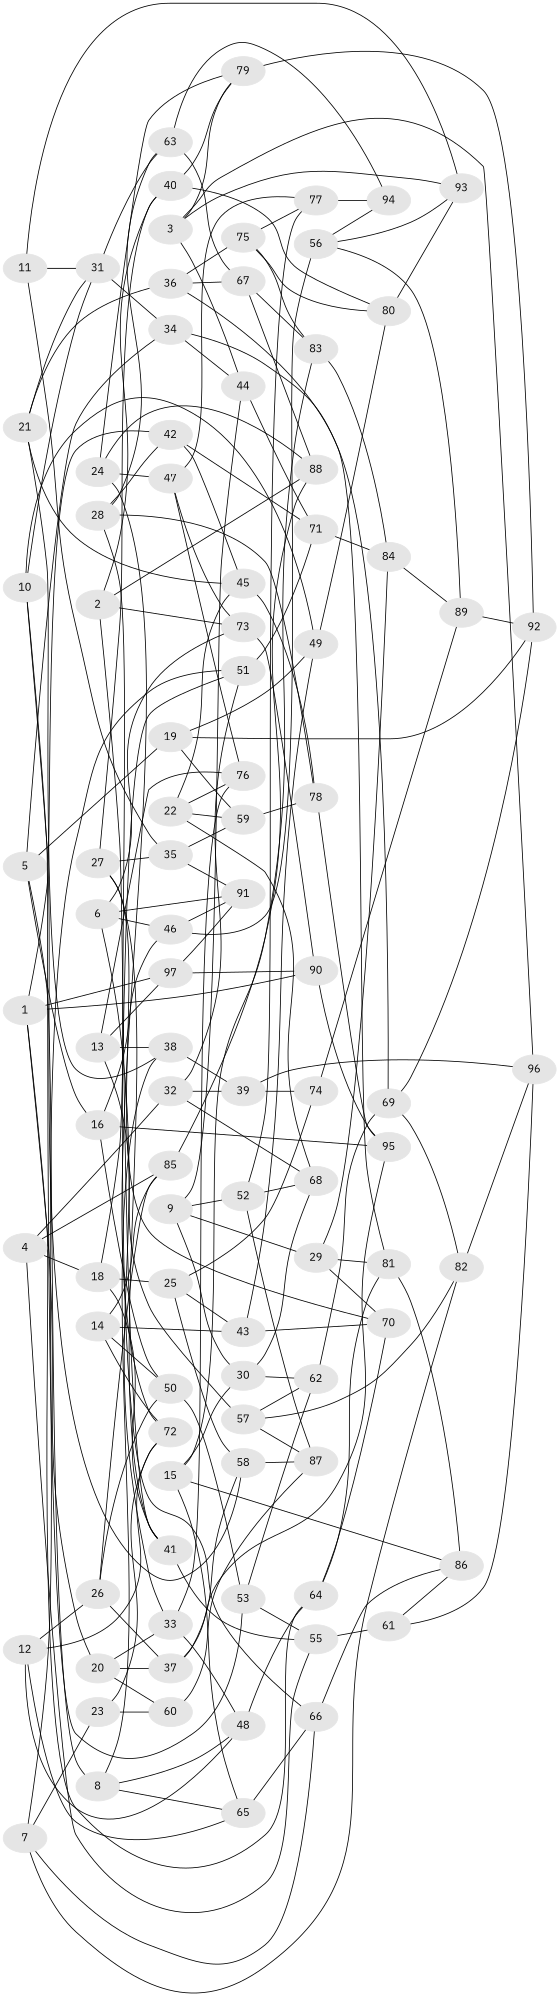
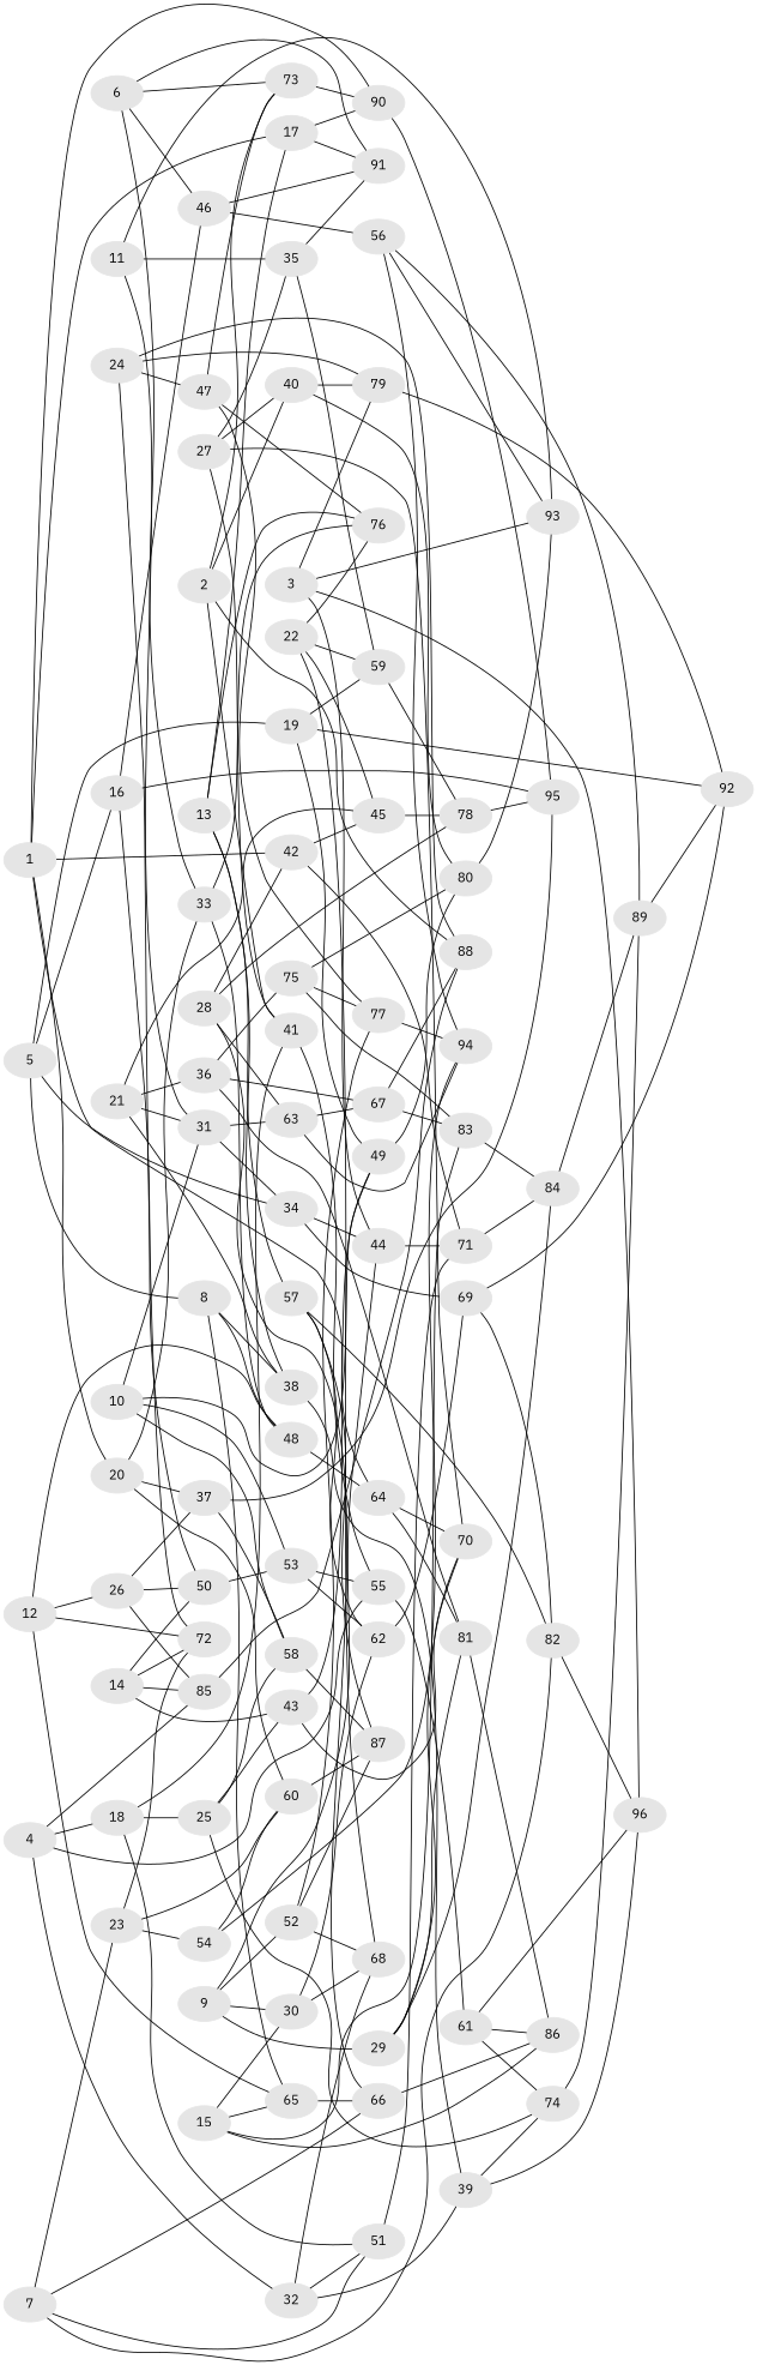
  graph {
    fontname="IBM Plex Sans"
    rankdir=LR
    node [color=gray90 fontname="IBM Plex Sans" style=filled]
    edge [fontname="IBM Plex Sans"]
    1
-   17 [label=97]
+   17
    42
    64
    90
    20
    91
    45
    71
    70
    81
    95
    2
    40
    41
    73
    88
    79
    80
    55
    3
    44
    93
    96
    92
    4
    18
    32
    85
    51
    25
    68
    39
    61
    5
    8
    16
    19
    34
    38
    48
    65
    46
    50
    49
    59
    69
    6
    33
    76
    56
    7
    23
    66
    82
    72
    60
+   54
    86
    9
    29
    30
    52
    84
    62
    77
    87
    10
    31
    53
    58
    63
    11
    35
    37
    12
    26
    13
    57
    14
    43
    15
    83
    74
    78
    21
    36
    67
    75
    22
    94
    24
    47
    89
    27
    28
    1 -- 17
    1 -- 42
    1 -- 64
    1 -- 90
    1 -- 20
    17 -- 90
    17 -- 91
    42 -- 45
    42 -- 71
    64 -- 70
    64 -- 81
    90 -- 95
    20 -- 33
    20 -- 60
    20 -- 37
    45 -- 78
    71 -- 84
    81 -- 86
    2 -- 40
    2 -- 41
    2 -- 73
    2 -- 88
    40 -- 79
    40 -- 80
    41 -- 55
    73 -- 90
    79 -- 92
    80 -- 93
    55 -- 61
    3 -- 79
    3 -- 44
    3 -- 93
    3 -- 96
    44 -- 71
    4 -- 55
    4 -- 18
    4 -- 32
    4 -- 85
    18 -- 41
    18 -- 51
    18 -- 25
    32 -- 51
    32 -- 68
    32 -- 39
    85 -- 88
    51 -- 71
    25 -- 58
    25 -- 43
    25 -- 74
    39 -- 96
    39 -- 74
    61 -- 96
    61 -- 86
+   61 -- 74
    5 -- 8
    5 -- 16
    5 -- 19
    5 -- 34
    8 -- 38
    8 -- 48
    8 -- 65
    16 -- 95
    16 -- 46
    16 -- 50
    19 -- 92
    19 -- 49
    19 -- 59
    34 -- 44
    34 -- 69
    38 -- 39
    48 -- 64
    65 -- 66
    46 -- 91
    46 -- 56
    50 -- 53
    49 -- 80
    59 -- 78
    69 -- 92
    69 -- 82
    6 -- 91
    6 -- 73
    6 -- 46
    6 -- 33
    33 -- 48
    33 -- 76
    56 -- 93
    56 -- 94
    56 -- 89
    7 -- 51
    7 -- 23
    7 -- 66
    7 -- 82
    23 -- 72
    23 -- 60
+   23 -- 54
    66 -- 86
    82 -- 96
    60 -- 87
+   54 -- 60
+   54 -- 94
    9 -- 44
    9 -- 29
    9 -- 30
    9 -- 52
    29 -- 70
    29 -- 81
    29 -- 84
    30 -- 68
    30 -- 62
    52 -- 68
    52 -- 77
    52 -- 87
    84 -- 89
    62 -- 69
    77 -- 94
    10 -- 49
    10 -- 31
    10 -- 53
    10 -- 58
    31 -- 34
    31 -- 63
    53 -- 55
    53 -- 62
    58 -- 87
    63 -- 67
    63 -- 94
    11 -- 93
    11 -- 31
    11 -- 35
    35 -- 91
    35 -- 59
    37 -- 95
    37 -- 58
    12 -- 48
    12 -- 65
    12 -- 72
    12 -- 26
    26 -- 85
    26 -- 50
    26 -- 37
    13 -- 17
    13 -- 38
    13 -- 76
    13 -- 57
    57 -- 82
    57 -- 62
    57 -- 87
    14 -- 85
    14 -- 50
    14 -- 72
    14 -- 43
    43 -- 70
    43 -- 49
    15 -- 65
    15 -- 86
    15 -- 30
    15 -- 83
    83 -- 84
    74 -- 89
    78 -- 95
    21 -- 45
    21 -- 38
    21 -- 31
    21 -- 36
    36 -- 81
    36 -- 67
    36 -- 75
    67 -- 88
    67 -- 83
    75 -- 80
    75 -- 77
    75 -- 83
    22 -- 45
    22 -- 68
    22 -- 59
    22 -- 76
    24 -- 88
    24 -- 79
    24 -- 72
    24 -- 47
    47 -- 73
    47 -- 76
    47 -- 77
    89 -- 92
    27 -- 70
    27 -- 40
    27 -- 41
    27 -- 35
    28 -- 42
    28 -- 66
    28 -- 63
    28 -- 78
  }
